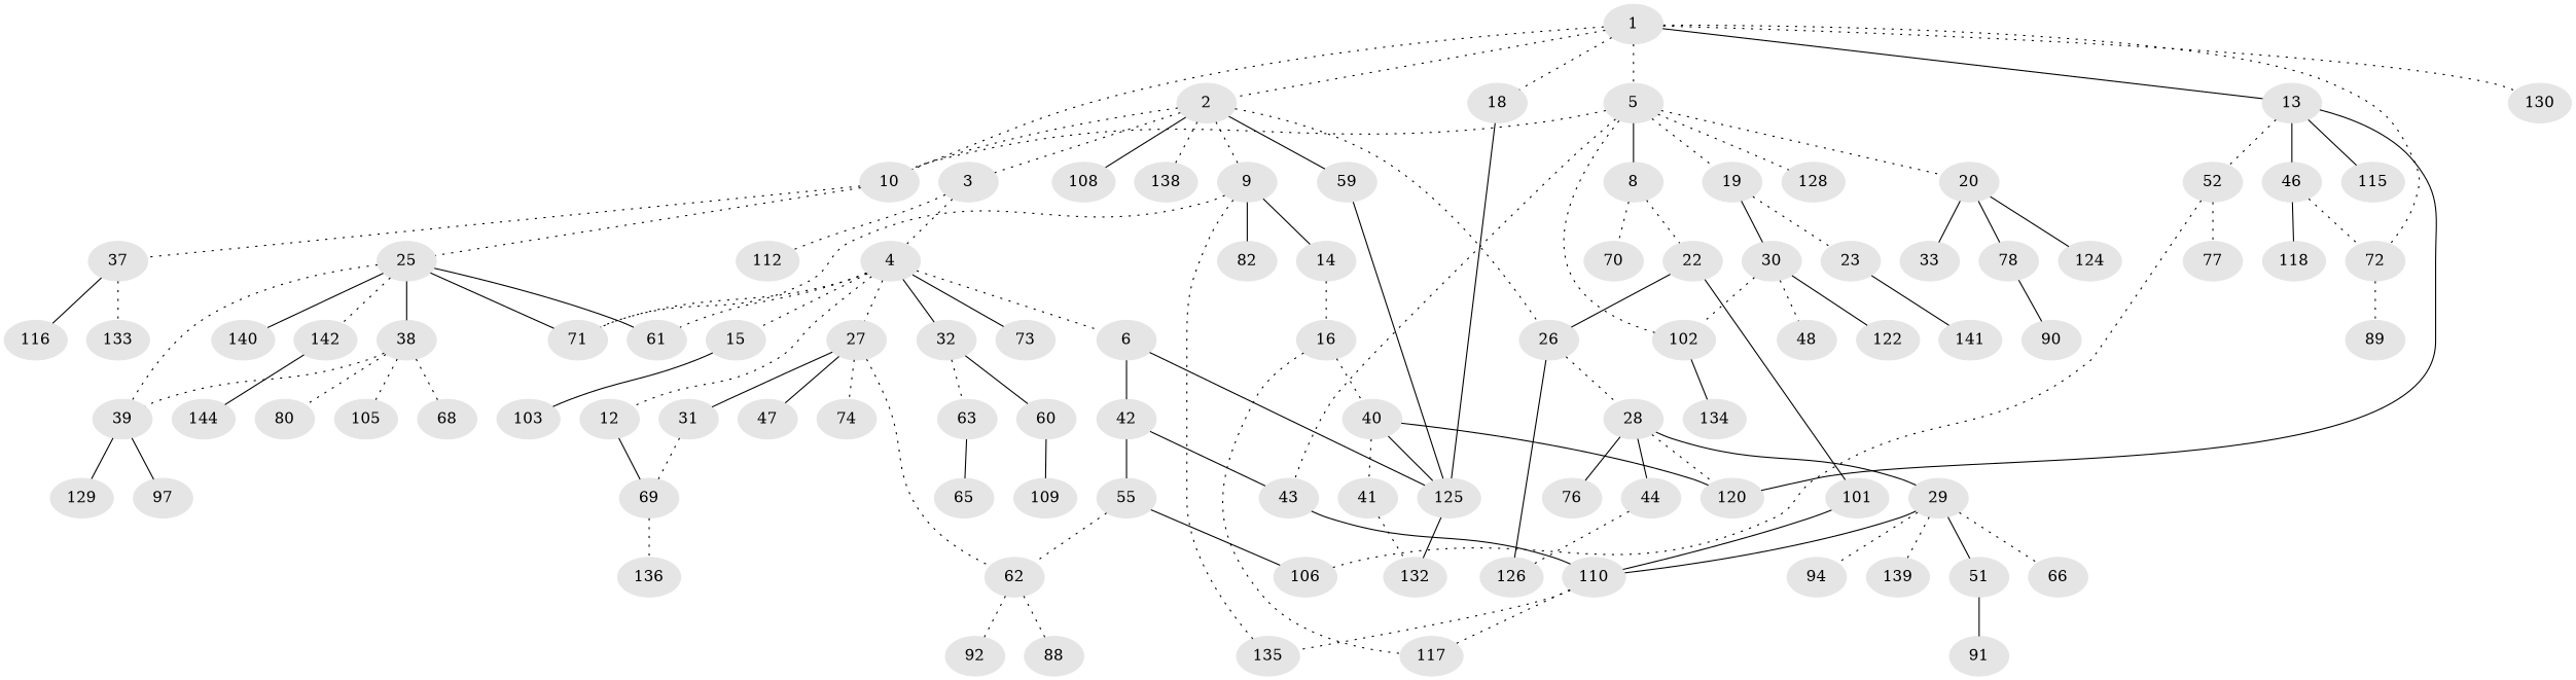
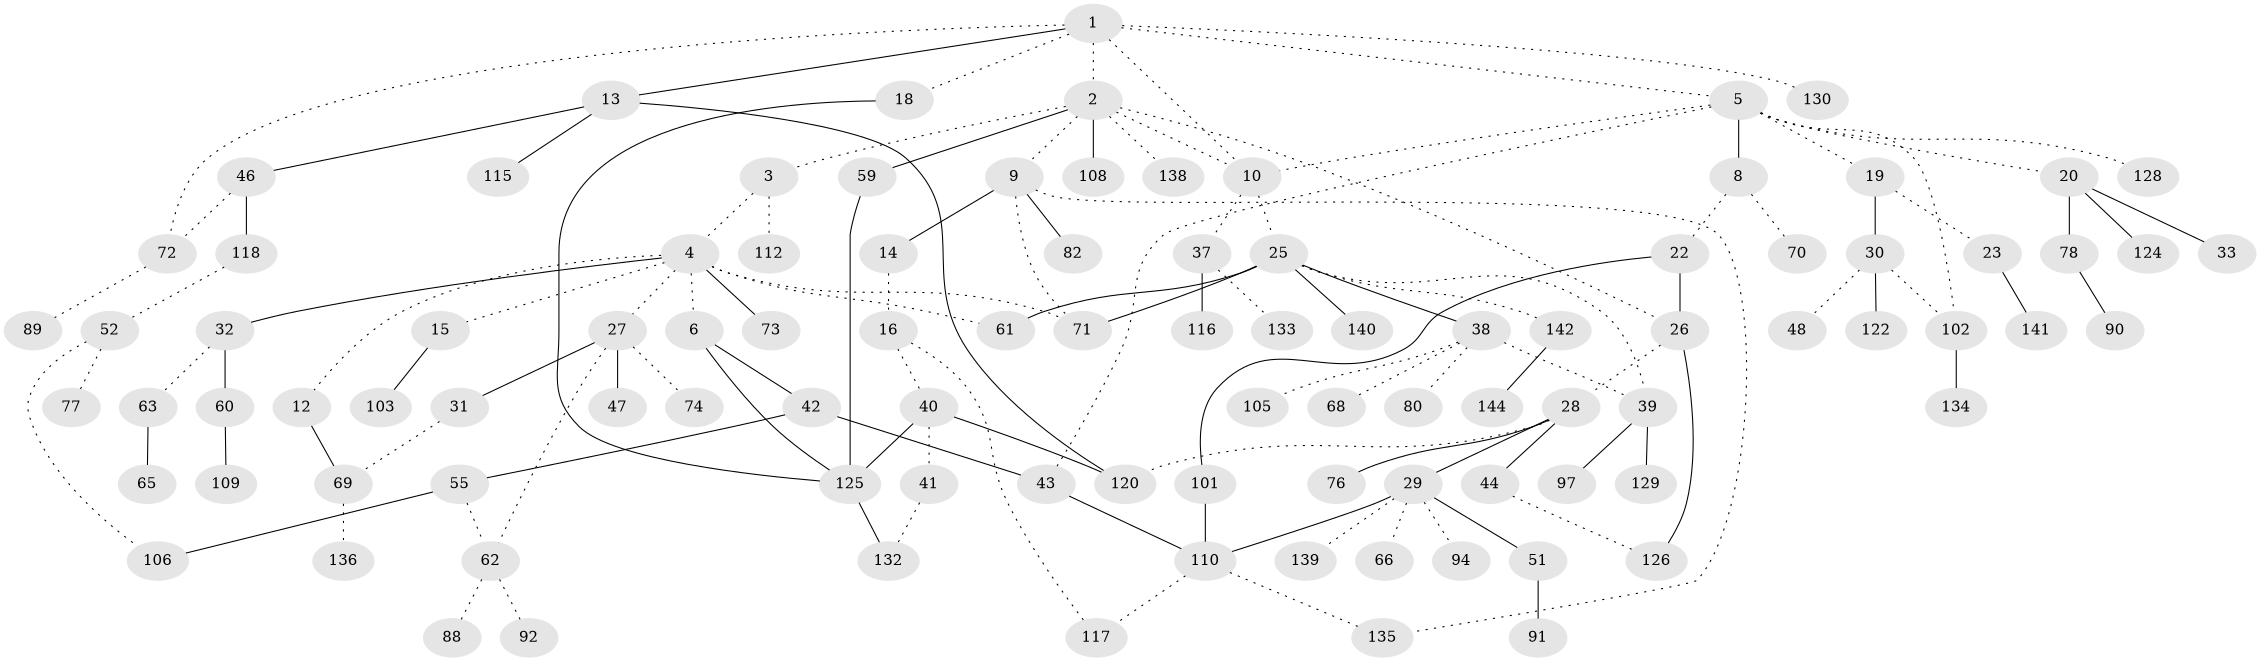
  graph {
    node [color=gray90 style=filled]
    edge [style=dotted]
    1 [super="+56"]
    2 [super="+7"]
    5 [super="+81"]
    10 [super="+107"]
    13 [super="+17"]
    18 [super="+87"]
    72 [super="+84"]
    130
    3
    9 [super="+24"]
    26 [super="+83"]
    59 [super="+121"]
    108
    138
    8
    19 [super="+21"]
    20 [super="+34"]
    43 [super="+113"]
    102 [super="+119"]
    128
    25 [super="+35"]
    37
    46 [super="+104"]
    52 [super="+75"]
    115
    120 [super="+123"]
    125
    89
    4 [super="+11"]
    112
    71
    14
    82
    135
    28
    126
    6 [super="+67"]
    12
    15 [super="+54"]
    27 [super="+143"]
    32 [super="+58"]
    61 [super="+127"]
    73
    42
    69 [super="+99"]
    103
    31
    47 [super="+79"]
    74
    62 [super="+64"]
    60
    63 [super="+100"]
    22 [super="+85"]
    70 [super="+131"]
    23 [super="+93"]
    30 [super="+36"]
    33
    78 [super="+86"]
    124
    110 [super="+111"]
    134
    55 [super="+96"]
    132
    101
    16
    38 [super="+57"]
    39 [super="+50"]
    140
    142
    116
    133
    136
    118
    77
    106 [super="+114"]
    40 [super="+49"]
    117
    41 [super="+45"]
    141
    48
    122
    90
    68
    80 [super="+137"]
    105
    97
    129
    144
    29 [super="+53"]
    44
    76
    51
    66
    94
    139
    91 [super="+98"]
    109
    65
    88
    92 [super="+95"]
    1 -- 2
    1 -- 5
    1 -- 10
    1 -- 13 [style=solid]
    1 -- 18
    1 -- 72
    1 -- 130
    2 -- 10
    2 -- 3
    2 -- 9
    2 -- 26
    2 -- 59 [style=solid]
    2 -- 108 [style=solid]
    2 -- 138
    5 -- 10
    5 -- 8 [style=solid]
    5 -- 19
    5 -- 20
    5 -- 43
    5 -- 102
    5 -- 128
    10 -- 25
    10 -- 37
    13 -- 46 [style=solid]
-   13 -- 52
+   118 -- 52
    13 -- 115 [style=solid]
    13 -- 120 [style=solid]
    18 -- 125 [style=solid]
    72 -- 89
    3 -- 4
    3 -- 112
    9 -- 71
    9 -- 14 [style=solid]
    9 -- 82 [style=solid]
    9 -- 135
    26 -- 28
    26 -- 126 [style=solid]
    59 -- 125 [style=solid]
    8 -- 22
    8 -- 70
    19 -- 23
    19 -- 30 [style=solid]
    20 -- 33 [style=solid]
    20 -- 78 [style=solid]
    20 -- 124 [style=solid]
    43 -- 110 [style=solid]
    102 -- 134 [style=solid]
    25 -- 71 [style=solid]
    25 -- 61 [style=solid]
    25 -- 38 [style=solid]
    25 -- 39
    25 -- 140 [style=solid]
    25 -- 142
    37 -- 116 [style=solid]
    37 -- 133
    46 -- 72
    46 -- 118 [style=solid]
    52 -- 77
    52 -- 106
    125 -- 132 [style=solid]
    4 -- 71
    4 -- 6
    4 -- 12
    4 -- 15
    4 -- 27
    4 -- 32 [style=solid]
    4 -- 61
    4 -- 73 [style=solid]
    14 -- 16
    28 -- 120
    28 -- 29 [style=solid]
    28 -- 44 [style=solid]
    28 -- 76 [style=solid]
    6 -- 125 [style=solid]
    6 -- 42 [style=solid]
    12 -- 69 [style=solid]
    15 -- 103 [style=solid]
    27 -- 31 [style=solid]
    27 -- 47 [style=solid]
    27 -- 74
    27 -- 62
    32 -- 60 [style=solid]
    32 -- 63
    42 -- 43 [style=solid]
    42 -- 55 [style=solid]
    69 -- 136
    31 -- 69
    62 -- 88
    62 -- 92
    60 -- 109 [style=solid]
    63 -- 65 [style=solid]
    22 -- 26 [style=solid]
    22 -- 101 [style=solid]
    23 -- 141 [style=solid]
    30 -- 102
    30 -- 48
    30 -- 122 [style=solid]
    78 -- 90 [style=solid]
    110 -- 135
    110 -- 117
    55 -- 62
    55 -- 106 [style=solid]
    101 -- 110 [style=solid]
    16 -- 40
    16 -- 117
    38 -- 39
    38 -- 68
    38 -- 80
    38 -- 105
    39 -- 97 [style=solid]
    39 -- 129 [style=solid]
    142 -- 144 [style=solid]
    40 -- 120 [style=solid]
    40 -- 125 [style=solid]
    40 -- 41
    41 -- 132
    29 -- 110 [style=solid]
    29 -- 51 [style=solid]
    29 -- 66
    29 -- 94
    29 -- 139
    44 -- 126
    51 -- 91 [style=solid]
  }
